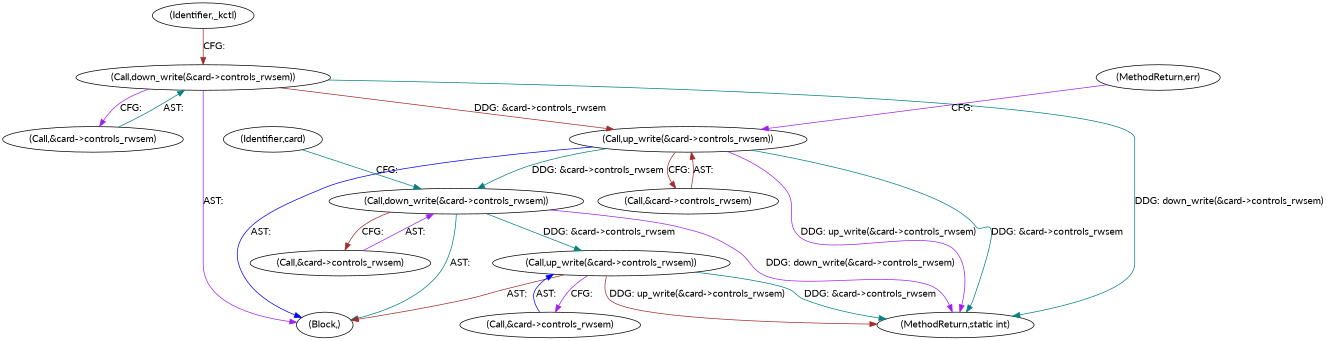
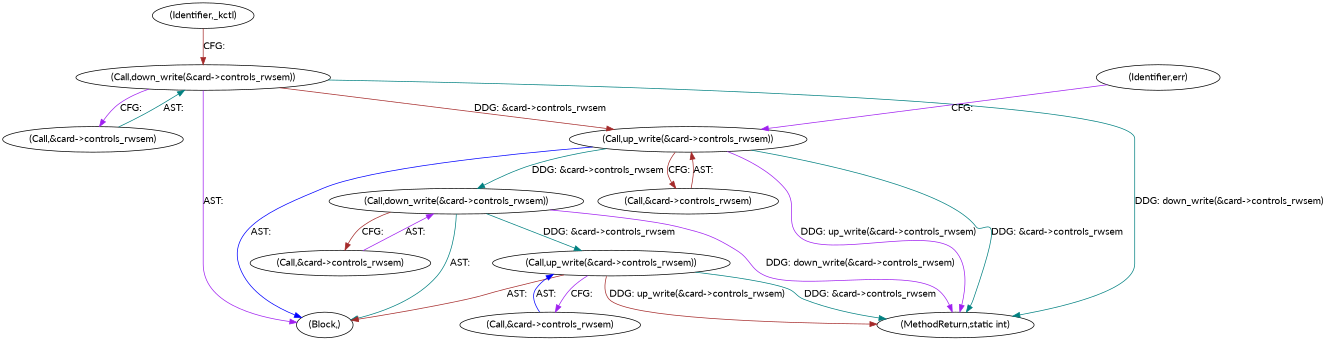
  digraph {
    fontname=Lato
    node [fontname=Lato]
    edge [color=teal fontname=Lato]
    n1 [label="(Call,down_write(&card->controls_rwsem))"]
    n2 [label="(Call,up_write(&card->controls_rwsem))"]
    n3 [label="(Call,&card->controls_rwsem)"]
    n4 [label="(MethodReturn,static int)"]
    n5 [label="(Block,)"]
    n6 [label="(Call,down_write(&card->controls_rwsem))"]
    n7 [label="(Call,&card->controls_rwsem)"]
    n8 [label="(Call,up_write(&card->controls_rwsem))"]
    n9 [label="(Call,&card->controls_rwsem)"]
    n10 [label="(Call,&card->controls_rwsem)"]
-   n11 [label="(MethodReturn,err)"]
-   n12 [label="(Identifier,card)"]
+   n11 [label="(Identifier,err)"]
    n13 [label="(Identifier,_kctl)"]
    n1 -> n2 [color=brown label="DDG: &card->controls_rwsem"]
    n1 -> n3 [color=purple label="CFG: "]
    n1 -> n4 [label="DDG: down_write(&card->controls_rwsem)"]
    n1 -> n5 [color=purple label="AST: "]
    n2 -> n4 [color=purple label="DDG: up_write(&card->controls_rwsem)"]
    n2 -> n4 [label="DDG: &card->controls_rwsem"]
    n2 -> n5 [color=blue label="AST: "]
    n2 -> n6 [label="DDG: &card->controls_rwsem"]
    n2 -> n7 [color=brown label="CFG: "]
    n3 -> n1 [label="AST: "]
    n6 -> n4 [color=purple label="DDG: down_write(&card->controls_rwsem)"]
    n6 -> n5 [label="AST: "]
    n6 -> n8 [label="DDG: &card->controls_rwsem"]
    n6 -> n9 [color=brown label="CFG: "]
    n7 -> n2 [color=brown label="AST: "]
    n8 -> n4 [label="DDG: &card->controls_rwsem"]
    n8 -> n4 [color=brown label="DDG: up_write(&card->controls_rwsem)"]
    n8 -> n5 [color=brown label="AST: "]
    n8 -> n10 [color=purple label="CFG: "]
    n9 -> n6 [color=purple label="AST: "]
    n10 -> n8 [color=blue label="AST: "]
    n11 -> n2 [color=purple label="CFG: "]
-   n12 -> n6 [label="CFG: "]
    n13 -> n1 [color=brown label="CFG: "]
  }
